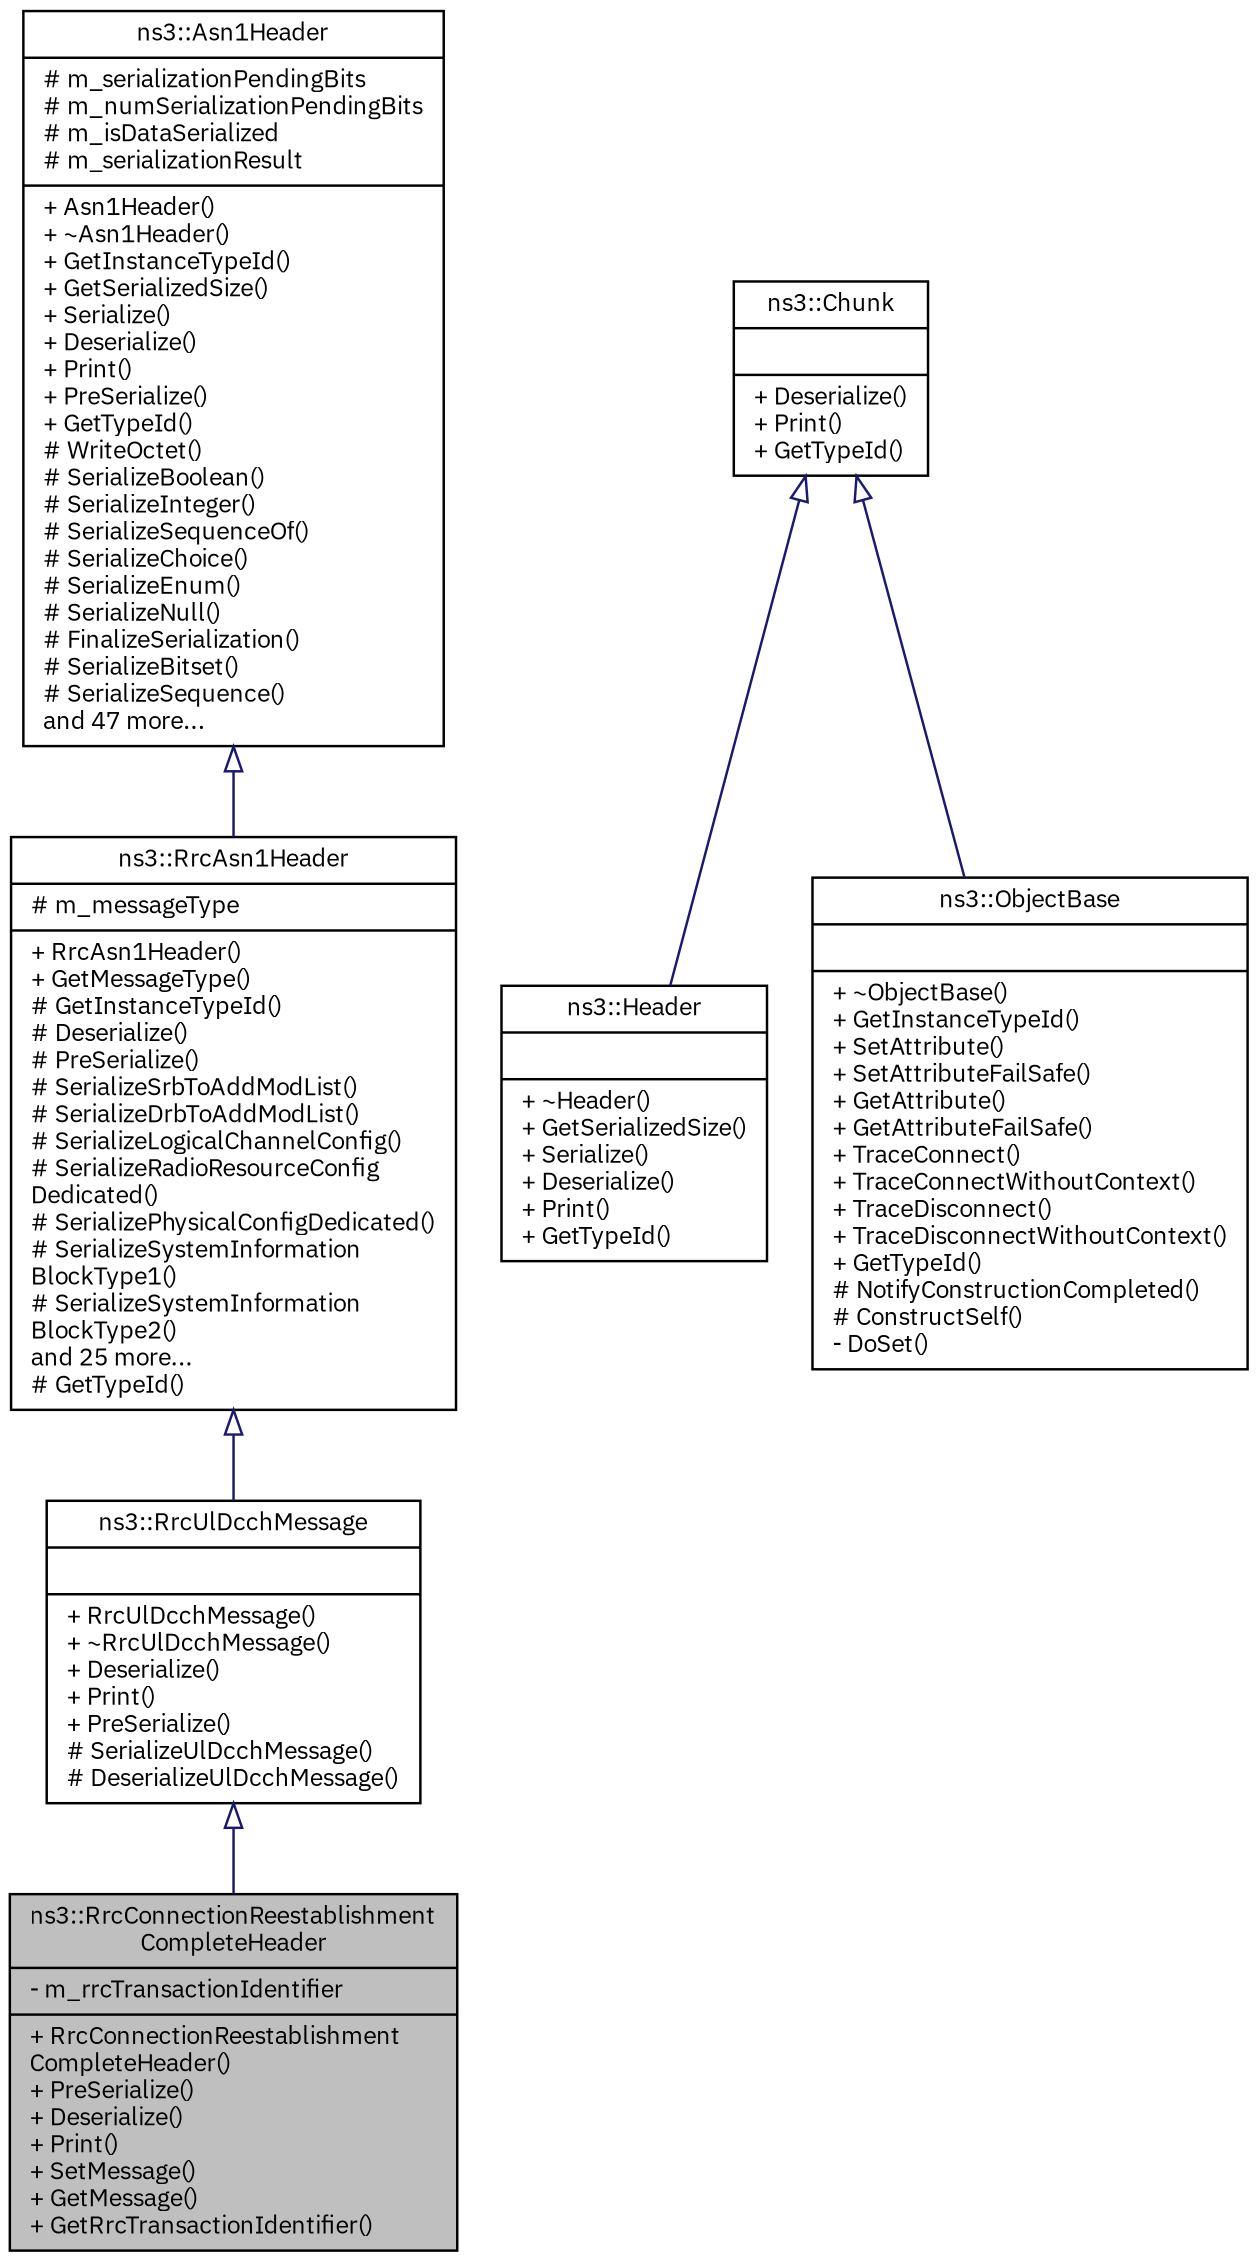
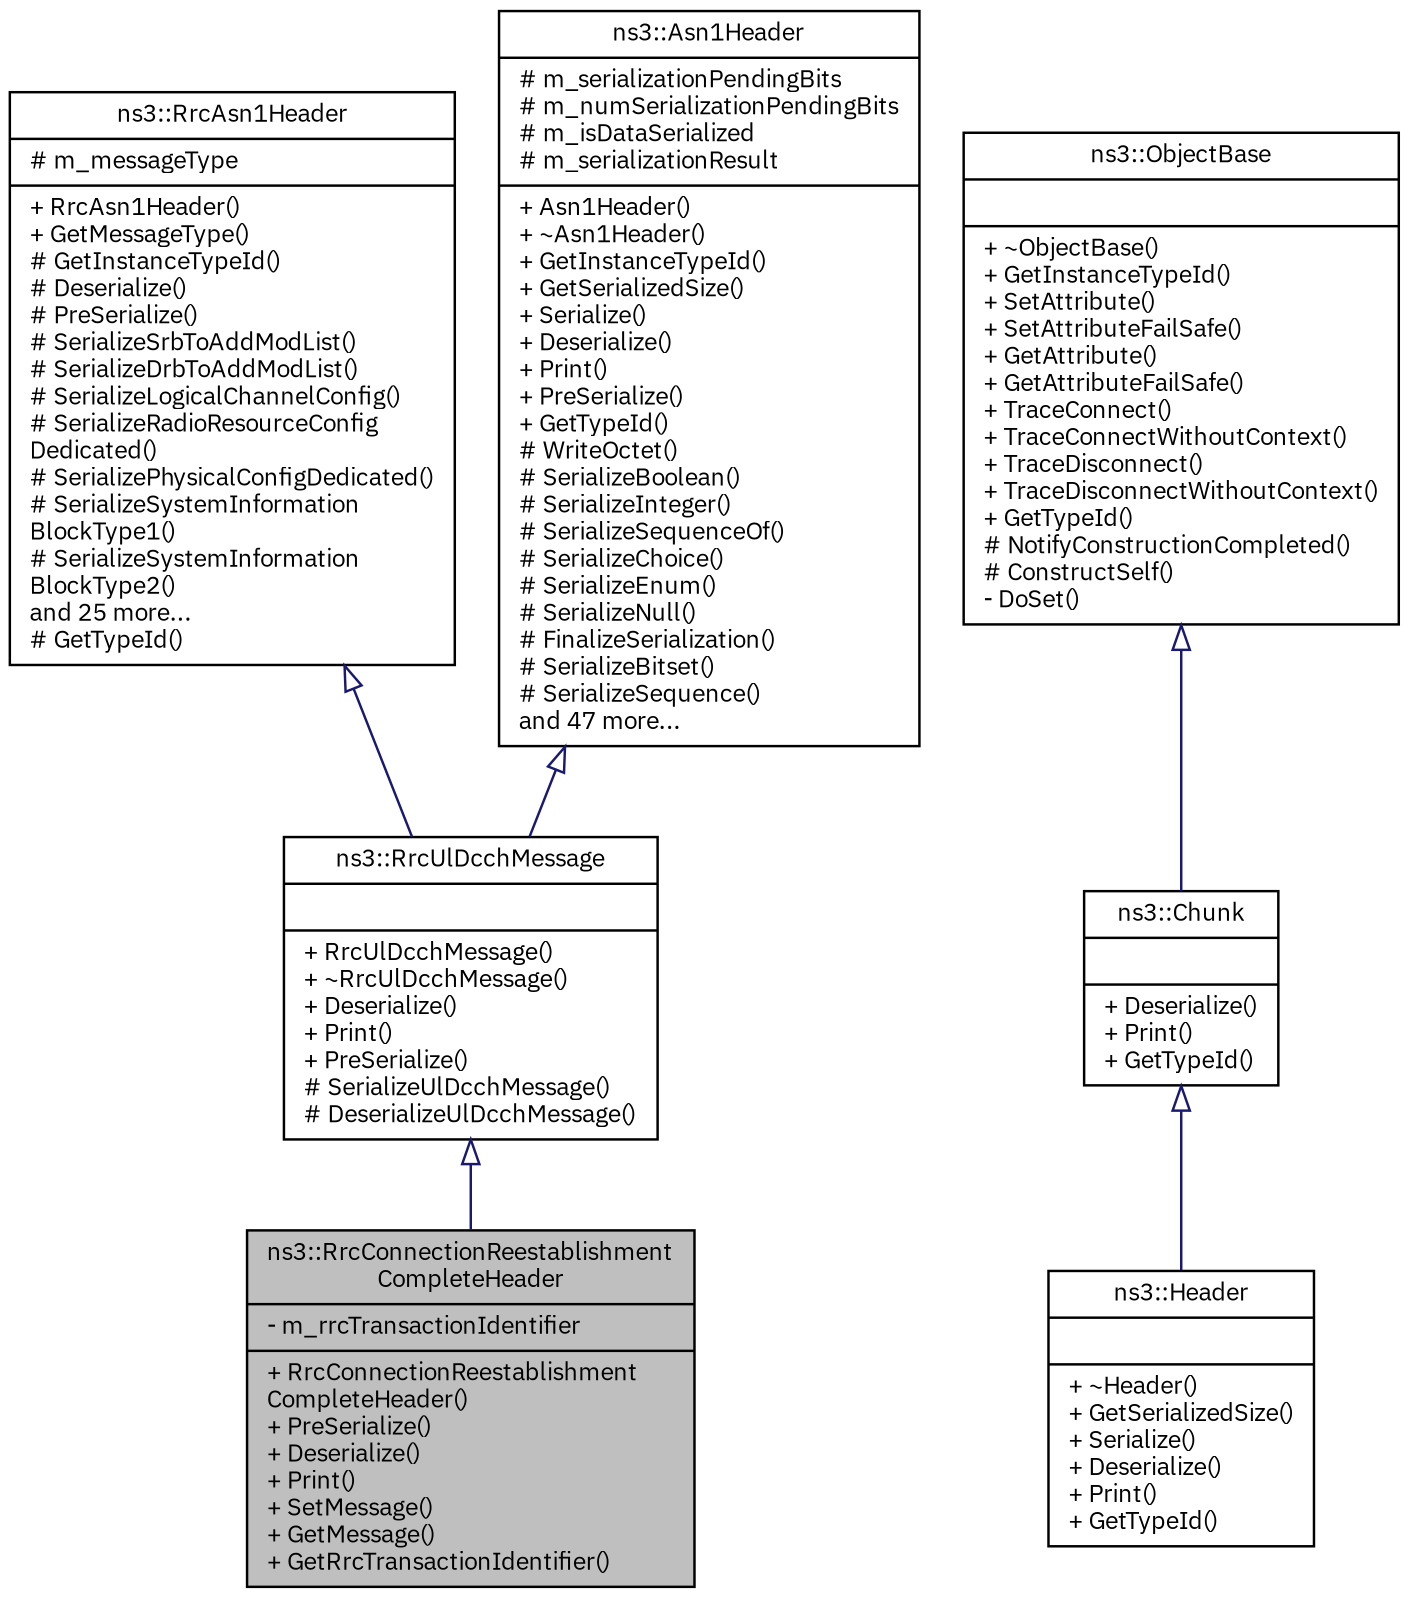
  digraph {
    fontname="IBM Plex Sans"
    node [color=black fillcolor=white fontname="IBM Plex Sans" fontsize=10 shape=record style=filled]
    edge [arrowtail=onormal color=midnightblue dir=back fontname="IBM Plex Sans" fontsize=10 labelfontname=Helvetica labelfontsize=10 style=solid]
    n1 [fillcolor=grey75 fontcolor=black height=0.2 label="{ns3::RrcConnectionReestablishment\lCompleteHeader\n|- m_rrcTransactionIdentifier\l|+ RrcConnectionReestablishment\lCompleteHeader()\l+ PreSerialize()\l+ Deserialize()\l+ Print()\l+ SetMessage()\l+ GetMessage()\l+ GetRrcTransactionIdentifier()\l}" width=0.4]
    n2 [height=0.2 label="{ns3::RrcUlDcchMessage\n||+ RrcUlDcchMessage()\l+ ~RrcUlDcchMessage()\l+ Deserialize()\l+ Print()\l+ PreSerialize()\l# SerializeUlDcchMessage()\l# DeserializeUlDcchMessage()\l}" width=0.4]
    n3 [height=0.2 label="{ns3::RrcAsn1Header\n|# m_messageType\l|+ RrcAsn1Header()\l+ GetMessageType()\l# GetInstanceTypeId()\l# Deserialize()\l# PreSerialize()\l# SerializeSrbToAddModList()\l# SerializeDrbToAddModList()\l# SerializeLogicalChannelConfig()\l# SerializeRadioResourceConfig\lDedicated()\l# SerializePhysicalConfigDedicated()\l# SerializeSystemInformation\lBlockType1()\l# SerializeSystemInformation\lBlockType2()\land 25 more...\l# GetTypeId()\l}" width=0.4]
    n4 [height=0.2 label="{ns3::Asn1Header\n|# m_serializationPendingBits\l# m_numSerializationPendingBits\l# m_isDataSerialized\l# m_serializationResult\l|+ Asn1Header()\l+ ~Asn1Header()\l+ GetInstanceTypeId()\l+ GetSerializedSize()\l+ Serialize()\l+ Deserialize()\l+ Print()\l+ PreSerialize()\l+ GetTypeId()\l# WriteOctet()\l# SerializeBoolean()\l# SerializeInteger()\l# SerializeSequenceOf()\l# SerializeChoice()\l# SerializeEnum()\l# SerializeNull()\l# FinalizeSerialization()\l# SerializeBitset()\l# SerializeSequence()\land 47 more...\l}" width=0.4]
    n5 [height=0.2 label="{ns3::Header\n||+ ~Header()\l+ GetSerializedSize()\l+ Serialize()\l+ Deserialize()\l+ Print()\l+ GetTypeId()\l}" width=0.4]
    n6 [height=0.2 label="{ns3::Chunk\n||+ Deserialize()\l+ Print()\l+ GetTypeId()\l}" width=0.4]
    n7 [height=0.2 label="{ns3::ObjectBase\n||+ ~ObjectBase()\l+ GetInstanceTypeId()\l+ SetAttribute()\l+ SetAttributeFailSafe()\l+ GetAttribute()\l+ GetAttributeFailSafe()\l+ TraceConnect()\l+ TraceConnectWithoutContext()\l+ TraceDisconnect()\l+ TraceDisconnectWithoutContext()\l+ GetTypeId()\l# NotifyConstructionCompleted()\l# ConstructSelf()\l- DoSet()\l}" width=0.4]
    n2 -> n1
    n3 -> n2
-   n4 -> n3
+   n4 -> n2
    n6 -> n5
-   n6 -> n7
+   n7 -> n6
  }
